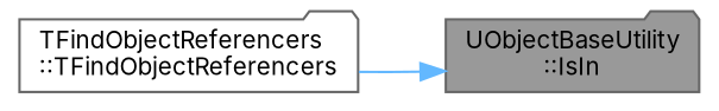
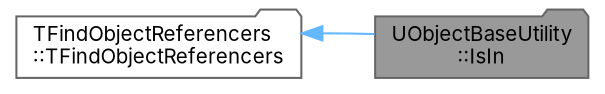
  digraph {
    rankdir=RL
    fontname=Inter
    node [fontname=Inter fontsize=10 shape=folder style=filled]
    n1 [color=gray40 fillcolor=grey60 fontcolor=black height=0.2 label="UObjectBaseUtility\l::IsIn" width=0.4]
    n2 [color=grey40 fillcolor=white height=0.2 label="TFindObjectReferencers\l::TFindObjectReferencers" width=0.4]
-   n1 -> n2 [color=steelblue1 dir=back fontname=Inter fontsize=10 labelfontname=Helvetica labelfontsize=10 style=solid]
+   n2 -> n1 [color=steelblue1 dir=back fontname=Inter fontsize=10 labelfontname=Helvetica labelfontsize=10 style=solid]
  }
